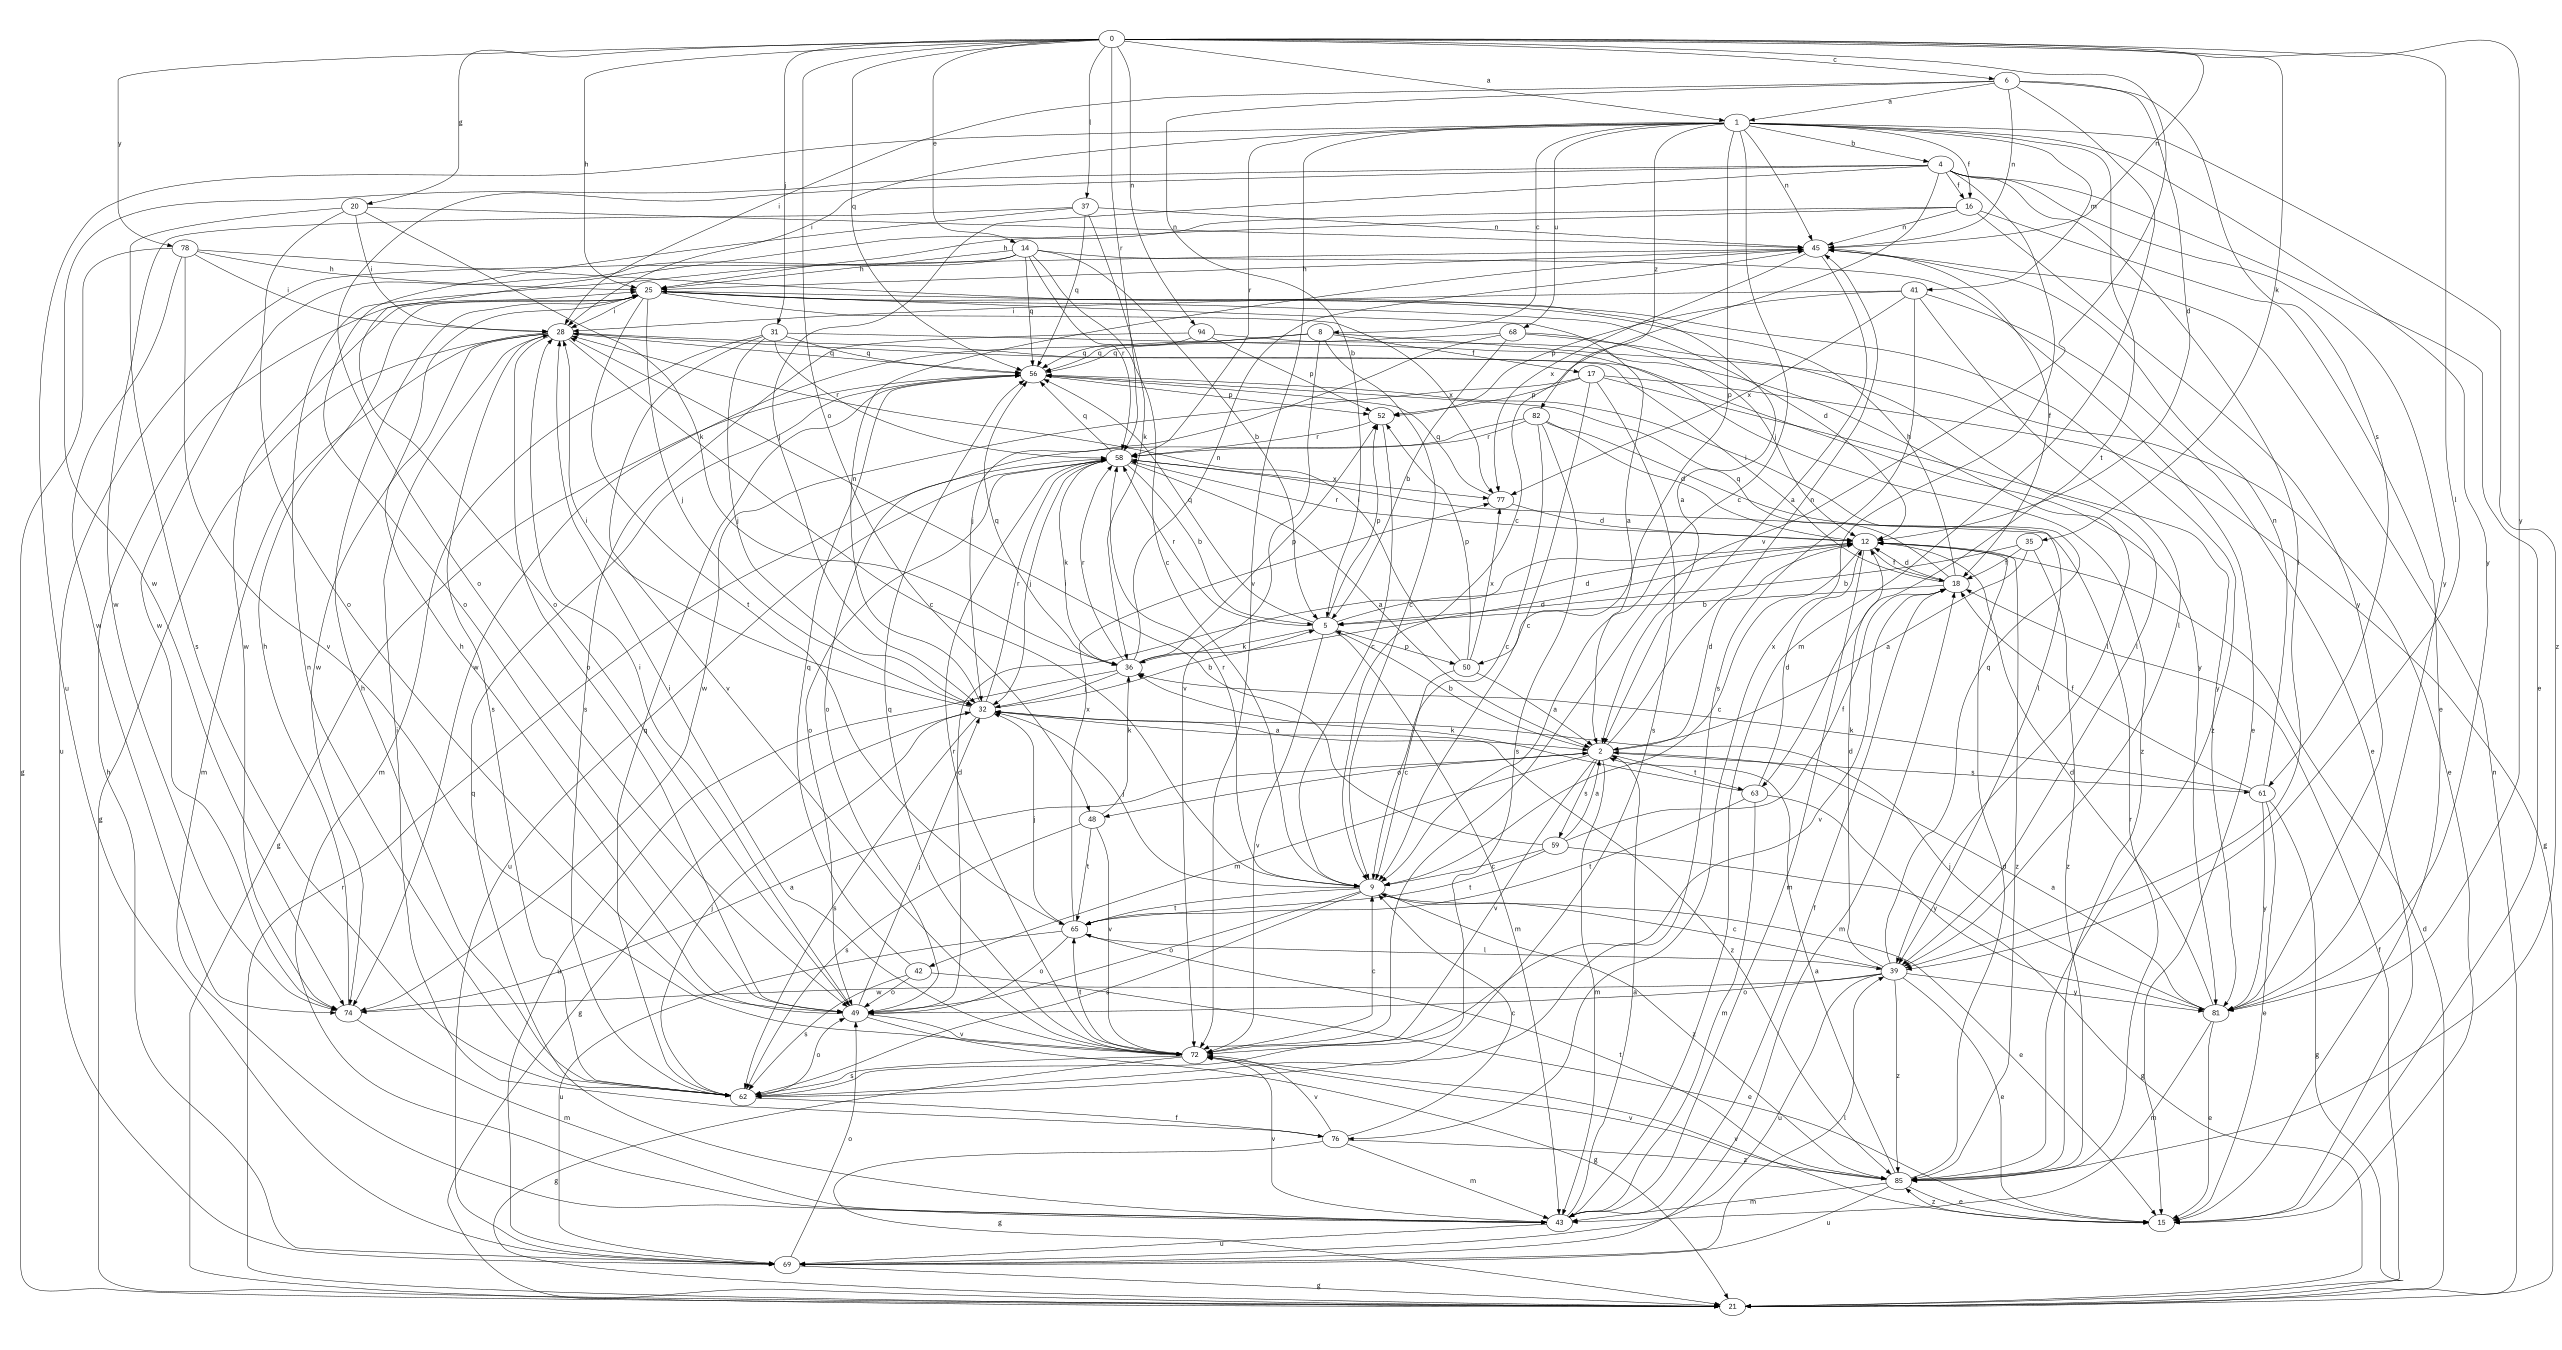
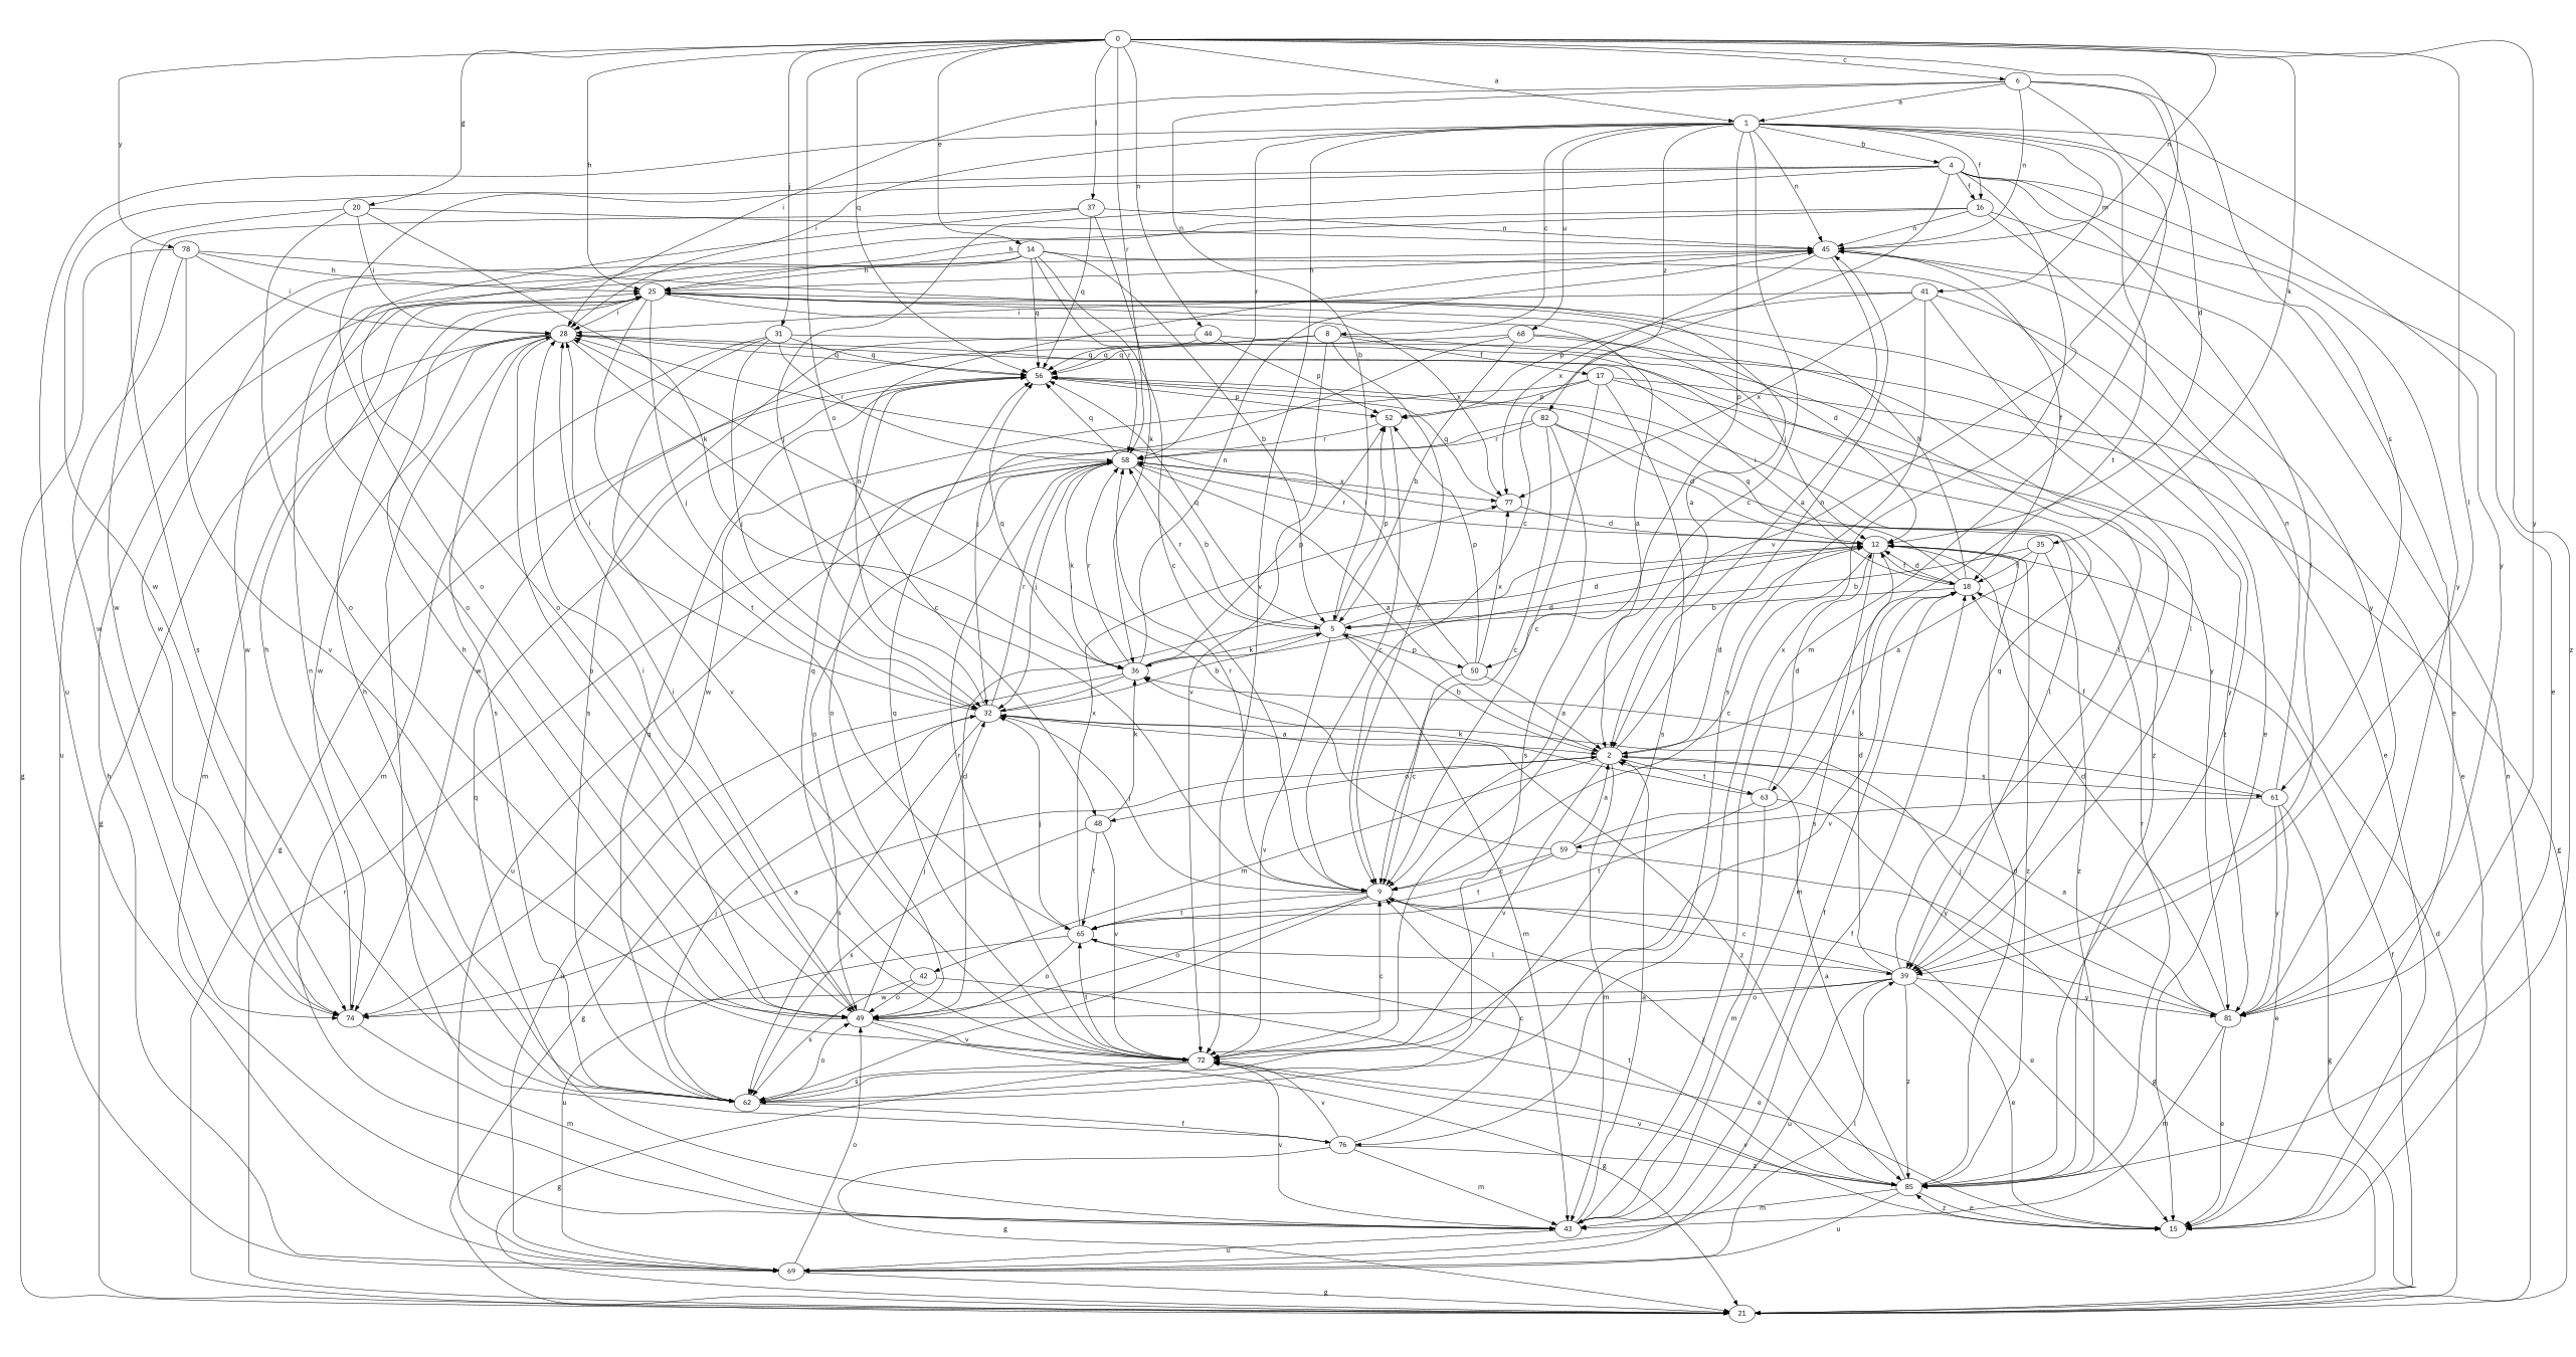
  strict digraph {
    fontname="IBM Plex Sans"
    node [fontname="IBM Plex Sans"]
    edge [fontname="IBM Plex Sans"]
    0
    1
    6
    14
    20
    25
    31
    35
    37
    39
-   44 [label=94]
+   44
    45
    48
    56
    58
    72
    78
    81
    4
    8
    9
    16
    28
    41
    50
    63
    68
    69
    82
    85
    5
    12
    43
    61
    15
    74
    49
    36
    62
    2
    32
    65
    77
    18
    52
    21
    76
    17
    42
    59
    0 -> 1 [label=a]
    0 -> 6 [label=c]
    0 -> 14 [label=e]
    0 -> 20 [label=g]
    0 -> 25 [label=h]
    0 -> 31 [label=j]
    0 -> 35 [label=k]
    0 -> 37 [label=l]
    0 -> 39 [label=l]
    0 -> 44 [label=n]
    0 -> 45 [label=n]
    0 -> 48 [label=o]
    0 -> 56 [label=q]
    0 -> 58 [label=r]
    0 -> 72 [label=v]
    0 -> 78 [label=y]
    0 -> 81 [label=y]
    1 -> 45 [label=n]
    1 -> 58 [label=r]
    1 -> 72 [label=v]
    1 -> 81 [label=y]
    1 -> 4 [label=b]
    1 -> 8 [label=c]
    1 -> 9 [label=c]
    1 -> 16 [label=f]
    1 -> 28 [label=i]
    1 -> 41 [label=m]
    1 -> 50 [label=p]
    1 -> 63 [label=t]
    1 -> 68 [label=u]
    1 -> 69 [label=u]
    1 -> 82 [label=z]
    1 -> 85 [label=z]
    6 -> 1 [label=a]
    6 -> 45 [label=n]
    6 -> 28 [label=i]
    6 -> 5 [label=b]
    6 -> 12 [label=d]
    6 -> 43 [label=m]
    6 -> 61 [label=s]
    14 -> 25 [label=h]
    14 -> 56 [label=q]
    14 -> 58 [label=r]
    14 -> 9 [label=c]
    14 -> 69 [label=u]
    14 -> 5 [label=b]
    14 -> 15 [label=e]
    14 -> 74 [label=w]
    20 -> 45 [label=n]
    20 -> 28 [label=i]
    20 -> 49 [label=o]
    20 -> 36 [label=k]
    20 -> 62 [label=s]
    25 -> 28 [label=i]
    25 -> 85 [label=z]
    25 -> 12 [label=d]
    25 -> 74 [label=w]
    25 -> 2 [label=a]
    25 -> 32 [label=j]
    25 -> 65 [label=t]
    25 -> 77 [label=x]
    31 -> 56 [label=q]
    31 -> 58 [label=r]
    31 -> 72 [label=v]
    31 -> 85 [label=z]
    31 -> 43 [label=m]
    31 -> 32 [label=j]
    35 -> 85 [label=z]
    35 -> 5 [label=b]
    35 -> 2 [label=a]
    35 -> 18 [label=f]
    37 -> 45 [label=n]
    37 -> 56 [label=q]
    37 -> 74 [label=w]
    37 -> 49 [label=o]
    37 -> 36 [label=k]
    39 -> 56 [label=q]
    39 -> 81 [label=y]
    39 -> 9 [label=c]
    39 -> 69 [label=u]
    39 -> 85 [label=z]
    39 -> 12 [label=d]
    39 -> 15 [label=e]
    39 -> 74 [label=w]
    39 -> 49 [label=o]
    44 -> 39 [label=l]
    44 -> 56 [label=q]
    44 -> 62 [label=s]
    44 -> 52 [label=p]
    45 -> 25 [label=h]
    45 -> 2 [label=a]
    45 -> 77 [label=x]
    45 -> 18 [label=f]
    48 -> 72 [label=v]
    48 -> 36 [label=k]
    48 -> 62 [label=s]
    48 -> 65 [label=t]
    56 -> 52 [label=p]
    56 -> 21 [label=g]
    58 -> 56 [label=q]
    58 -> 69 [label=u]
    58 -> 5 [label=b]
    58 -> 49 [label=o]
    58 -> 36 [label=k]
    58 -> 2 [label=a]
    58 -> 32 [label=j]
    58 -> 77 [label=x]
    72 -> 56 [label=q]
    72 -> 58 [label=r]
    72 -> 9 [label=c]
    72 -> 28 [label=i]
    72 -> 62 [label=s]
    72 -> 65 [label=t]
    72 -> 21 [label=g]
    78 -> 25 [label=h]
    78 -> 72 [label=v]
    78 -> 28 [label=i]
    78 -> 74 [label=w]
    78 -> 2 [label=a]
    78 -> 21 [label=g]
    81 -> 12 [label=d]
    81 -> 43 [label=m]
    81 -> 15 [label=e]
    81 -> 2 [label=a]
    81 -> 32 [label=j]
    4 -> 39 [label=l]
    4 -> 81 [label=y]
    4 -> 9 [label=c]
    4 -> 16 [label=f]
    4 -> 15 [label=e]
    4 -> 74 [label=w]
    4 -> 49 [label=o]
    4 -> 32 [label=j]
    4 -> 76 [label=x]
    8 -> 56 [label=q]
    8 -> 72 [label=v]
    8 -> 9 [label=c]
    8 -> 15 [label=e]
    8 -> 74 [label=w]
    8 -> 17 [label=f]
    9 -> 58 [label=r]
    9 -> 85 [label=z]
    9 -> 15 [label=e]
    9 -> 49 [label=o]
    9 -> 62 [label=s]
    9 -> 32 [label=j]
    9 -> 65 [label=t]
    16 -> 25 [label=h]
    16 -> 45 [label=n]
    16 -> 81 [label=y]
    16 -> 15 [label=e]
    16 -> 49 [label=o]
    28 -> 56 [label=q]
    28 -> 81 [label=y]
    28 -> 9 [label=c]
    28 -> 43 [label=m]
    28 -> 74 [label=w]
    28 -> 49 [label=o]
    28 -> 62 [label=s]
    28 -> 21 [label=g]
    41 -> 39 [label=l]
    41 -> 28 [label=i]
    41 -> 15 [label=e]
    41 -> 62 [label=s]
    41 -> 77 [label=x]
    41 -> 52 [label=p]
    50 -> 9 [label=c]
    50 -> 28 [label=i]
    50 -> 2 [label=a]
    50 -> 77 [label=x]
    50 -> 52 [label=p]
    63 -> 81 [label=y]
    63 -> 12 [label=d]
    63 -> 43 [label=m]
    63 -> 36 [label=k]
    63 -> 65 [label=t]
    68 -> 39 [label=l]
    68 -> 56 [label=q]
    68 -> 5 [label=b]
    68 -> 12 [label=j]
    68 -> 32 [label=j]
    69 -> 25 [label=h]
    69 -> 39 [label=l]
    69 -> 49 [label=o]
-   69 -> 18 [label=m]
+   69 -> 18 [label=f]
    69 -> 21 [label=g]
    82 -> 39 [label=l]
    82 -> 58 [label=r]
    82 -> 9 [label=c]
    82 -> 12 [label=d]
    82 -> 49 [label=o]
    82 -> 62 [label=s]
    85 -> 58 [label=r]
    85 -> 72 [label=v]
    85 -> 69 [label=u]
    85 -> 12 [label=d]
    85 -> 43 [label=m]
    85 -> 15 [label=e]
    85 -> 2 [label=a]
    85 -> 65 [label=t]
    5 -> 56 [label=q]
    5 -> 58 [label=r]
    5 -> 72 [label=v]
    5 -> 50 [label=p]
    5 -> 12 [label=d]
    5 -> 43 [label=m]
    5 -> 36 [label=k]
    5 -> 52 [label=p]
    12 -> 58 [label=r]
    12 -> 9 [label=c]
    12 -> 85 [label=z]
    12 -> 43 [label=m]
    12 -> 18 [label=f]
    43 -> 56 [label=q]
    43 -> 72 [label=v]
    43 -> 69 [label=u]
    43 -> 2 [label=a]
    43 -> 18 [label=f]
    61 -> 45 [label=n]
    61 -> 81 [label=y]
    61 -> 15 [label=e]
    61 -> 36 [label=k]
    61 -> 18 [label=f]
    61 -> 21 [label=g]
    15 -> 72 [label=v]
    15 -> 85 [label=z]
    74 -> 25 [label=h]
    74 -> 43 [label=m]
    74 -> 2 [label=a]
    49 -> 25 [label=h]
    49 -> 72 [label=v]
    49 -> 28 [label=i]
    49 -> 12 [label=d]
    49 -> 32 [label=j]
    49 -> 21 [label=g]
    36 -> 45 [label=n]
    36 -> 56 [label=q]
    36 -> 58 [label=r]
    36 -> 69 [label=u]
    36 -> 12 [label=d]
    36 -> 32 [label=j]
    36 -> 52 [label=p]
    62 -> 25 [label=h]
    62 -> 45 [label=n]
    62 -> 56 [label=q]
    62 -> 49 [label=o]
    62 -> 32 [label=j]
    62 -> 76 [label=f]
    2 -> 45 [label=n]
    2 -> 48 [label=o]
    2 -> 72 [label=v]
    2 -> 63 [label=t]
    2 -> 5 [label=b]
    2 -> 12 [label=d]
    2 -> 43 [label=m]
    2 -> 61 [label=s]
    2 -> 42 [label=m]
-   2 -> 59 [label=s]
+   61 -> 59 [label=s]
    32 -> 45 [label=n]
    32 -> 58 [label=r]
    32 -> 28 [label=i]
    32 -> 85 [label=z]
    32 -> 5 [label=b]
    32 -> 62 [label=s]
    32 -> 2 [label=a]
    32 -> 21 [label=g]
    65 -> 39 [label=l]
    65 -> 69 [label=u]
    65 -> 49 [label=o]
    65 -> 32 [label=j]
    65 -> 77 [label=x]
    77 -> 56 [label=q]
    77 -> 12 [label=d]
    18 -> 25 [label=h]
    18 -> 56 [label=q]
    18 -> 72 [label=v]
    18 -> 28 [label=i]
    18 -> 5 [label=b]
    18 -> 12 [label=d]
    52 -> 58 [label=r]
    52 -> 9 [label=c]
    21 -> 45 [label=n]
    21 -> 58 [label=r]
    21 -> 12 [label=d]
    21 -> 18 [label=f]
    76 -> 72 [label=v]
    76 -> 9 [label=c]
    76 -> 28 [label=i]
    76 -> 85 [label=z]
    76 -> 43 [label=m]
    76 -> 21 [label=g]
    17 -> 81 [label=y]
    17 -> 9 [label=c]
    17 -> 74 [label=w]
    17 -> 62 [label=s]
    17 -> 52 [label=p]
    17 -> 21 [label=g]
    42 -> 56 [label=q]
    42 -> 15 [label=e]
    42 -> 49 [label=o]
    42 -> 62 [label=s]
    59 -> 9 [label=c]
    59 -> 28 [label=i]
    59 -> 2 [label=a]
    59 -> 65 [label=t]
    59 -> 18 [label=f]
    59 -> 21 [label=g]
  }
